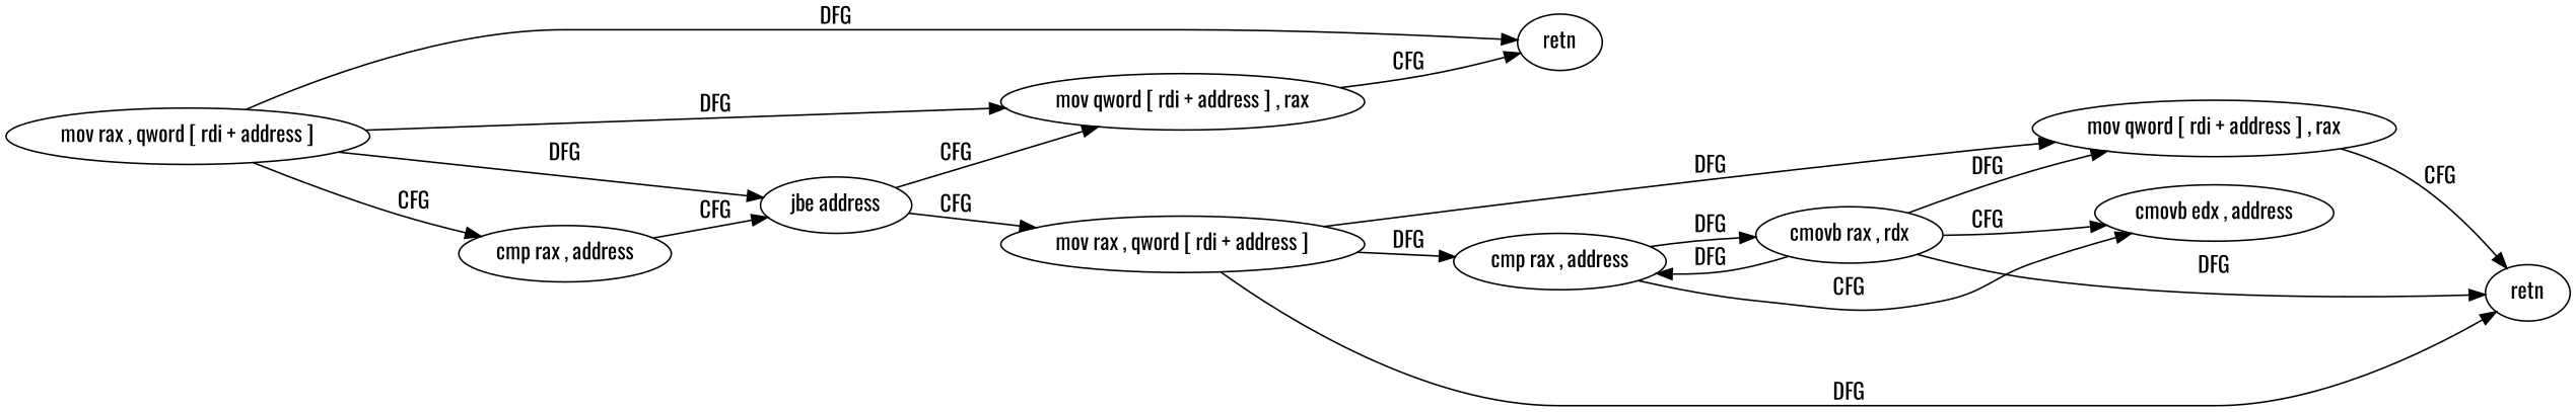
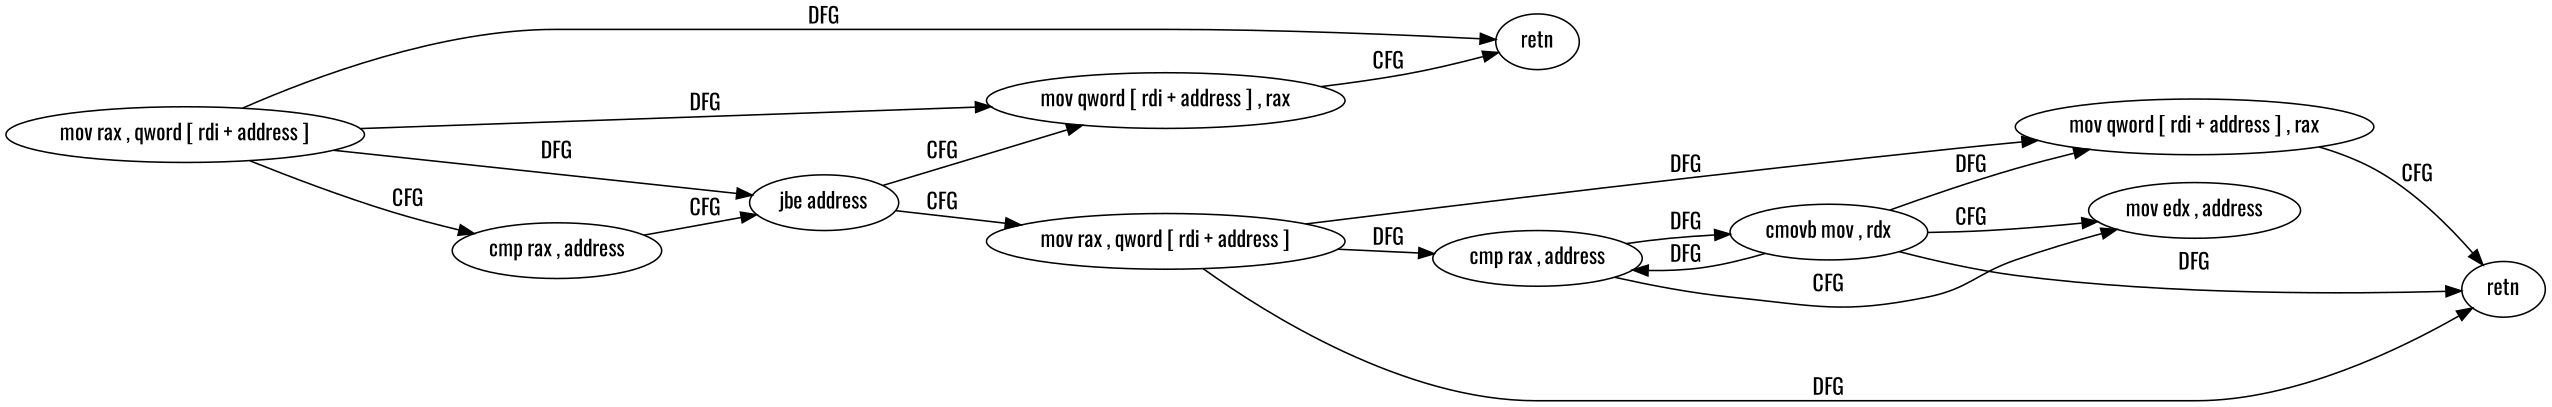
  digraph {
    fontname=Oswald
    rankdir=LR
    node [fontname=Oswald]
    edge [fontname=Oswald]
    n1 [label="mov rax , qword [ rdi + address ]"]
    n2 [label="cmp rax , address"]
    n3 [label="jbe address"]
    n4 [label="mov qword [ rdi + address ] , rax"]
    n5 [label=retn]
    n6 [label="mov rax , qword [ rdi + address ]"]
    n7 [label="cmp rax , address"]
    n8 [label="mov qword [ rdi + address ] , rax"]
    n9 [label=retn]
-   n10 [label="cmovb edx , address"]
-   n11 [label="cmovb rax , rdx"]
+   n10 [label="mov edx , address"]
+   n11 [label="cmovb mov , rdx"]
    n1 -> n2 [label=CFG]
    n1 -> n3 [label=DFG]
    n1 -> n4 [label=DFG]
    n1 -> n5 [label=DFG]
    n2 -> n3 [label=CFG]
    n3 -> n4 [label=CFG]
    n3 -> n6 [label=CFG]
    n4 -> n5 [label=CFG]
    n6 -> n7 [label=DFG]
    n6 -> n8 [label=DFG]
    n6 -> n9 [label=DFG]
    n7 -> n10 [label=CFG]
    n7 -> n11 [label=DFG]
    n8 -> n9 [label=CFG]
    n11 -> n7 [label=DFG]
    n11 -> n8 [label=DFG]
    n11 -> n9 [label=DFG]
    n11 -> n10 [label=CFG]
  }
